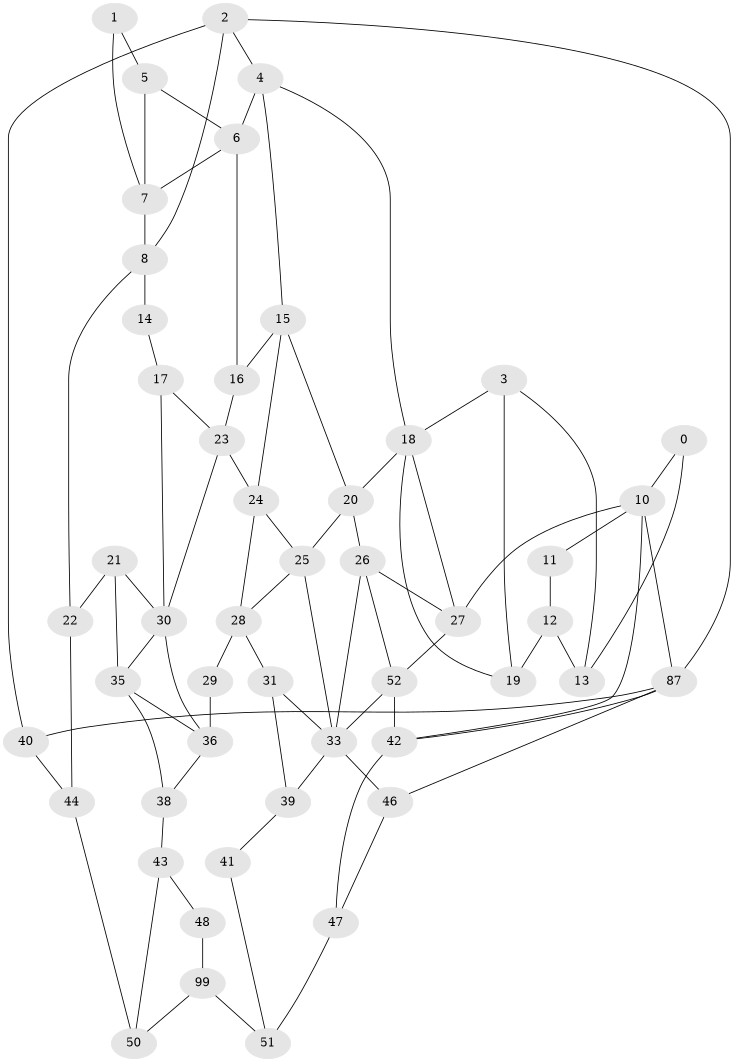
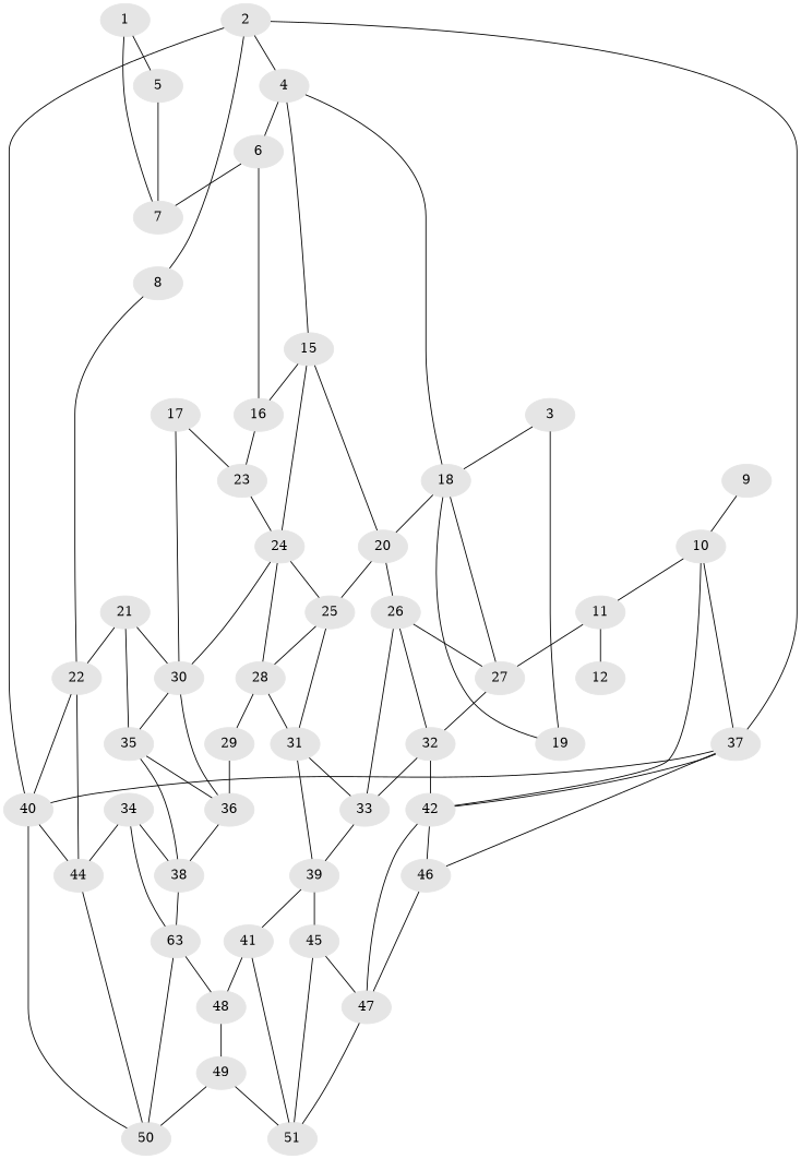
  graph {
    node [color=gray90 style=filled]
    edge [weight=1.0]
    1
    5
    7
    6
    8
    2
    4
-   37 [label=87]
+   37
    40
    18
    15
-   14
    22
    42
    46
    44
    50
    3
-   13
    19
    27
    20
    16
    24
    23
    17
-   9 [label=0]
+   9
    10
    11
    12
    47
-   32 [label=52]
+   32
    30
    25
    26
    28
    35
    36
    31
    33
    21
    38
    29
    39
    48
-   49 [label=99]
+   49
    41
-   43
+   45
+   34
+   43 [label=63]
    51
    1 -- 5
    1 -- 7
    5 -- 7
-   5 -- 6 [weight=2.0]
-   7 -- 8 [weight=3.0]
    6 -- 7
    6 -- 16
-   8 -- 14 [weight=2.0]
    8 -- 22
    2 -- 8
    2 -- 4
    2 -- 37
    2 -- 40
    4 -- 6
    4 -- 18
    4 -- 15
    37 -- 40 [weight=2.0]
    37 -- 42
    37 -- 46
    40 -- 44
+   40 -- 50
    18 -- 19
    18 -- 27
    18 -- 20
    15 -- 20
    15 -- 16
    15 -- 24
-   14 -- 17
+   22 -- 40
    22 -- 44
-   33 -- 46 [weight=2.0]
+   42 -- 46 [weight=2.0]
    42 -- 47
    46 -- 47
    44 -- 50
    3 -- 18
-   3 -- 13
    3 -- 19
    27 -- 32
    20 -- 25
    20 -- 26
    16 -- 23
    24 -- 25
    24 -- 28
    23 -- 24
-   23 -- 30
+   24 -- 30
    17 -- 23
    17 -- 30
-   9 -- 13 [weight=2.0]
    9 -- 10
    10 -- 37
    10 -- 42
    10 -- 11
-   10 -- 27
+   11 -- 27
    11 -- 12
-   12 -- 13
-   12 -- 19 [weight=2.0]
    47 -- 51
    32 -- 42
    32 -- 33
    30 -- 35
    30 -- 36
    25 -- 28
-   25 -- 33
+   25 -- 31
    26 -- 27
    26 -- 32
    26 -- 33
    28 -- 31
    28 -- 29
    35 -- 36
    35 -- 38
    36 -- 38
    31 -- 33
    31 -- 39
    33 -- 39
    21 -- 22
    21 -- 30
    21 -- 35
    38 -- 43
    29 -- 36
    39 -- 41
+   39 -- 45
    48 -- 49
    49 -- 50
    49 -- 51
+   41 -- 48
    41 -- 51
+   45 -- 47
+   45 -- 51
+   34 -- 44
+   34 -- 38
+   34 -- 43
    43 -- 50
    43 -- 48
  }
